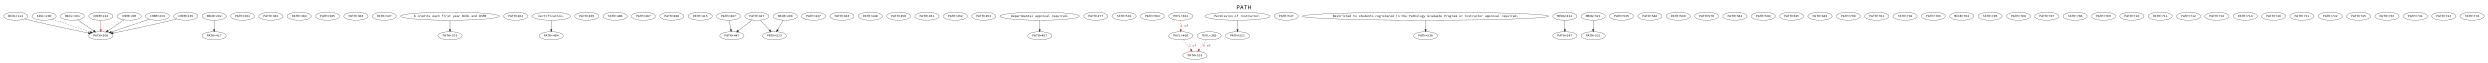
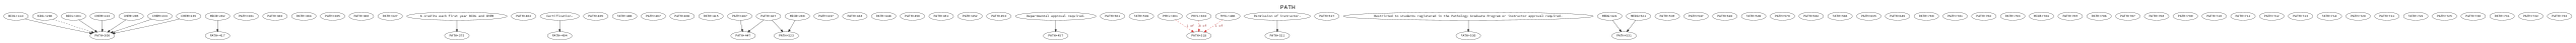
  digraph {
    fontname="Source Code Pro"
    fontsize=27
    label=PATH
    labelloc=t
    node [fontname="Source Code Pro"]
    edge [fontname="Source Code Pro"]
    "BIOL*112"
    "PATH*300"
    "BIOL*200"
    "BIOL*201"
    "CHEM*123"
    "CHEM*205"
    "CHEM*233"
    "CHEM*235"
    "MICB*202"
    "PATH*417"
    "PATH*301"
    "PATH*303"
    "PATH*304"
    "PATH*305"
    "PATH*306"
    "PATH*327"
    "6 credits each first year BIOL and CHEM"
    "PATH*375"
    "PATH*402"
    "Certification."
    "PATH*404"
    "PATH*405"
    "PATH*406"
    "PATH*407"
    "PATH*408"
    "PATH*415"
    "PATH*427"
    "PATH*447"
    "PATH*523"
    "PATH*437"
    "PATH*438"
    "PATH*467"
    "PATH*448"
    "PATH*450"
    "PATH*451"
    "PATH*452"
    "PATH*453"
    "Departmental approval required."
    "PATH*457"
-   "PATH*477"
    "PATH*501"
    "PATH*502"
    "PHYL*301"
    "PATH*518"
    "PHYL*303"
    "PHYL*400"
    "Permission of instructor."
    "PATH*521"
    "MICB*200"
    "PATH*527"
    "Restricted to students registered in the Pathology Graduate Program or instructor approval required."
    "PATH*530"
    "MEDG*421"
    "PATH*531"
    "MEDG*521"
    "PATH*535"
    "PATH*547"
    "PATH*548"
    "PATH*549"
    "PATH*570"
    "PATH*582"
    "PATH*583"
    "PATH*635"
    "PATH*649"
    "PATH*700"
    "PATH*701"
    "PATH*702"
    "PATH*703"
    n69 [label="MICB*704"]
    "PATH*705"
    "PATH*706"
    "PATH*707"
    "PATH*708"
    "PATH*709"
    "PATH*710"
    "PATH*711"
    "PATH*712"
    "PATH*713"
    "PATH*714"
    "PATH*720"
    "PATH*721"
    "PATH*722"
    "PATH*725"
    "PATH*730"
    "PATH*731"
    "PATH*732"
    "PATH*733"
    "BIOL*112" -> "PATH*300"
    "BIOL*200" -> "PATH*300" [style=dashed]
    "BIOL*201" -> "PATH*300"
-   "CHEM*123" -> "PATH*300" [color=red3]
+   "CHEM*123" -> "PATH*300"
    "CHEM*205" -> "PATH*300"
    "CHEM*233" -> "PATH*300"
    "CHEM*235" -> "PATH*300"
    "MICB*202" -> "PATH*417" [style=solid]
    "6 credits each first year BIOL and CHEM" -> "PATH*375" [style=solid]
    "Certification." -> "PATH*404" [style=solid]
    "PATH*427" -> "PATH*447"
    "PATH*427" -> "PATH*523"
    "PATH*467" -> "PATH*447"
    "Departmental approval required." -> "PATH*457" [style=solid]
-   "PHYL*301" -> "PHYL*400" [color=red3 fontcolor=firebrick4 label="1 of" style=dashed]
+   "PHYL*301" -> "PATH*518" [color=red3 fontcolor=firebrick4 label="1 of" style=dashed]
    "PHYL*303" -> "PATH*518" [color=red3 fontcolor=firebrick4 label="8 of" style=dashed]
    "PHYL*400" -> "PATH*518" [color=red3 fontcolor=firebrick4 label="1 of" style=dashed]
    "Permission of instructor." -> "PATH*521" [style=solid]
    "MICB*200" -> "PATH*523"
    "Restricted to students registered in the Pathology Graduate Program or instructor approval required." -> "PATH*530" [style=solid]
-   "MEDG*421" -> "PATH*547" [style=solid]
+   "MEDG*421" -> "PATH*531" [style=solid]
    "MEDG*521" -> "PATH*531" [style=solid]
  }
